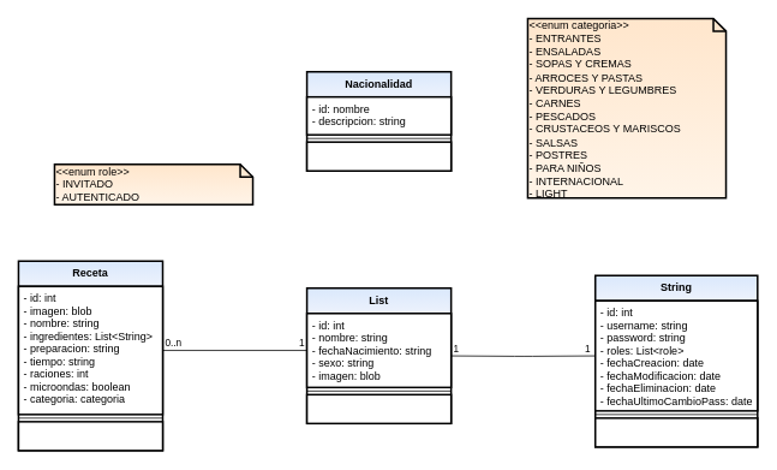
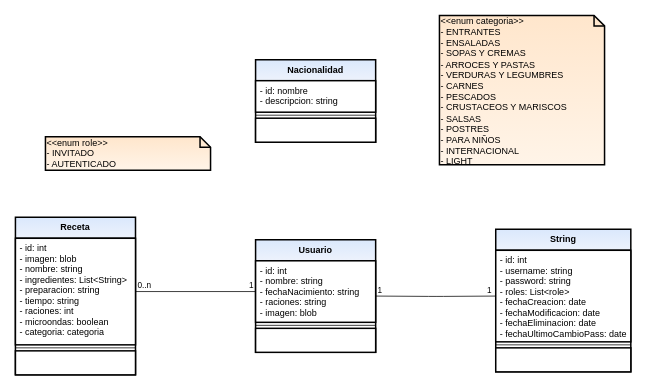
  <mxCell id="0" />
  <mxCell id="1" parent="0" />
  <mxCell id="2" value="Nacionalidad" style="swimlane;fontStyle=1;align=center;verticalAlign=top;childLayout=stackLayout;horizontal=1;startSize=28;horizontalStack=0;resizeParent=1;resizeParentMax=0;resizeLast=0;collapsible=1;marginBottom=0;strokeWidth=2;fillColor=#dae8fc;strokeColor=#000000;gradientColor=#EDF2FC;gradientDirection=south;labelBackgroundColor=none;" parent="1" vertex="1"><mxGeometry x="340" y="79" width="160" height="110" as="geometry" /></mxCell>
  <mxCell id="3" value="- id: nombre&#10;- descripcion: string" style="text;align=left;verticalAlign=top;spacingLeft=4;spacingRight=4;overflow=hidden;rotatable=0;points=[[0,0.5],[1,0.5]];portConstraint=eastwest;labelBackgroundColor=none;fillColor=#ffffff;strokeWidth=2;strokeColor=#000000;" parent="2" vertex="1"><mxGeometry y="28" width="160" height="42" as="geometry" /></mxCell>
  <mxCell id="4" value="" style="line;strokeWidth=1;fillColor=#FFFFFF;align=left;verticalAlign=middle;spacingTop=-1;spacingLeft=3;spacingRight=3;rotatable=0;labelPosition=right;points=[];portConstraint=eastwest;noLabel=0;labelBackgroundColor=none;" parent="2" vertex="1"><mxGeometry y="70" width="160" height="8" as="geometry" /></mxCell>
  <mxCell id="5" value="" style="text;strokeColor=#000000;fillColor=#ffffff;align=left;verticalAlign=top;spacingLeft=4;spacingRight=4;overflow=hidden;rotatable=0;points=[[0,0.5],[1,0.5]];portConstraint=eastwest;strokeWidth=2;labelBackgroundColor=none;" parent="2" vertex="1"><mxGeometry y="78" width="160" height="32" as="geometry" /></mxCell>
- <mxCell id="6" value="List" style="swimlane;fontStyle=1;align=center;verticalAlign=top;childLayout=stackLayout;horizontal=1;startSize=28;horizontalStack=0;resizeParent=1;resizeParentMax=0;resizeLast=0;collapsible=1;marginBottom=0;strokeWidth=2;fillColor=#dae8fc;strokeColor=#000000;gradientColor=#EDF2FC;gradientDirection=south;labelBackgroundColor=none;" parent="1" vertex="1"><mxGeometry x="340" y="319" width="160" height="150" as="geometry" /></mxCell>
- <mxCell id="7" value="- id: int&#10;- nombre: string&#10;- fechaNacimiento: string&#10;- sexo: string&#10;- imagen: blob" style="text;align=left;verticalAlign=top;spacingLeft=4;spacingRight=4;overflow=hidden;rotatable=0;points=[[0,0.5],[1,0.5]];portConstraint=eastwest;labelBackgroundColor=none;fillColor=#ffffff;strokeWidth=2;strokeColor=#000000;" parent="6" vertex="1"><mxGeometry y="28" width="160" height="82" as="geometry" /></mxCell>
+ <mxCell id="6" value="Usuario" style="swimlane;fontStyle=1;align=center;verticalAlign=top;childLayout=stackLayout;horizontal=1;startSize=28;horizontalStack=0;resizeParent=1;resizeParentMax=0;resizeLast=0;collapsible=1;marginBottom=0;strokeWidth=2;fillColor=#dae8fc;strokeColor=#000000;gradientColor=#EDF2FC;gradientDirection=south;labelBackgroundColor=none;" parent="1" vertex="1"><mxGeometry x="340" y="319" width="160" height="150" as="geometry" /></mxCell>
+ <mxCell id="7" value="- id: int&#10;- nombre: string&#10;- fechaNacimiento: string&#10;- raciones: string&#10;- imagen: blob" style="text;align=left;verticalAlign=top;spacingLeft=4;spacingRight=4;overflow=hidden;rotatable=0;points=[[0,0.5],[1,0.5]];portConstraint=eastwest;labelBackgroundColor=none;fillColor=#ffffff;strokeWidth=2;strokeColor=#000000;" parent="6" vertex="1"><mxGeometry y="28" width="160" height="82" as="geometry" /></mxCell>
  <mxCell id="8" value="" style="line;strokeWidth=1;fillColor=#FFFFFF;align=left;verticalAlign=middle;spacingTop=-1;spacingLeft=3;spacingRight=3;rotatable=0;labelPosition=right;points=[];portConstraint=eastwest;noLabel=0;labelBackgroundColor=none;" parent="6" vertex="1"><mxGeometry y="110" width="160" height="8" as="geometry" /></mxCell>
  <mxCell id="9" value="" style="text;strokeColor=#000000;fillColor=#ffffff;align=left;verticalAlign=top;spacingLeft=4;spacingRight=4;overflow=hidden;rotatable=0;points=[[0,0.5],[1,0.5]];portConstraint=eastwest;strokeWidth=2;labelBackgroundColor=none;" parent="6" vertex="1"><mxGeometry y="118" width="160" height="32" as="geometry" /></mxCell>
  <mxCell id="10" value="String" style="swimlane;fontStyle=1;align=center;verticalAlign=top;childLayout=stackLayout;horizontal=1;startSize=28;horizontalStack=0;resizeParent=1;resizeParentMax=0;resizeLast=0;collapsible=1;marginBottom=0;strokeWidth=2;fillColor=#dae8fc;strokeColor=#000000;gradientColor=#EDF2FC;gradientDirection=south;labelBackgroundColor=none;" parent="1" vertex="1"><mxGeometry x="660" y="305" width="180" height="190" as="geometry" /></mxCell>
  <mxCell id="11" value="- id: int&#10;- username: string&#10;- password: string&#10;- roles: List&lt;role&gt;&#10;- fechaCreacion: date&#10;- fechaModificacion: date&#10;- fechaEliminacion: date&#10;- fechaUltimoCambioPass: date" style="text;align=left;verticalAlign=top;spacingLeft=4;spacingRight=4;overflow=hidden;rotatable=0;points=[[0,0.5],[1,0.5]];portConstraint=eastwest;labelBackgroundColor=none;fillColor=#ffffff;strokeWidth=2;strokeColor=#000000;" parent="10" vertex="1"><mxGeometry y="28" width="180" height="122" as="geometry" /></mxCell>
  <mxCell id="12" value="" style="line;strokeWidth=1;fillColor=#FFFFFF;align=left;verticalAlign=middle;spacingTop=-1;spacingLeft=3;spacingRight=3;rotatable=0;labelPosition=right;points=[];portConstraint=eastwest;noLabel=0;labelBackgroundColor=none;" parent="10" vertex="1"><mxGeometry y="150" width="180" height="8" as="geometry" /></mxCell>
  <mxCell id="13" value="" style="text;strokeColor=#000000;fillColor=#ffffff;align=left;verticalAlign=top;spacingLeft=4;spacingRight=4;overflow=hidden;rotatable=0;points=[[0,0.5],[1,0.5]];portConstraint=eastwest;strokeWidth=2;labelBackgroundColor=none;" parent="10" vertex="1"><mxGeometry y="158" width="180" height="32" as="geometry" /></mxCell>
  <mxCell id="14" value="Receta" style="swimlane;fontStyle=1;align=center;verticalAlign=top;childLayout=stackLayout;horizontal=1;startSize=28;horizontalStack=0;resizeParent=1;resizeParentMax=0;resizeLast=0;collapsible=1;marginBottom=0;strokeWidth=2;fillColor=#dae8fc;strokeColor=#000000;gradientColor=#EDF2FC;gradientDirection=south;labelBackgroundColor=none;" parent="1" vertex="1"><mxGeometry x="20" y="289" width="160" height="210" as="geometry" /></mxCell>
  <mxCell id="15" value="- id: int&#10;- imagen: blob&#10;- nombre: string&#10;- ingredientes: List&lt;String&gt;&#10;- preparacion: string&#10;- tiempo: string&#10;- raciones: int&#10;- microondas: boolean&#10;- categoria: categoria" style="text;align=left;verticalAlign=top;spacingLeft=4;spacingRight=4;overflow=hidden;rotatable=0;points=[[0,0.5],[1,0.5]];portConstraint=eastwest;labelBackgroundColor=none;fillColor=#ffffff;strokeWidth=2;strokeColor=#000000;" parent="14" vertex="1"><mxGeometry y="28" width="160" height="142" as="geometry" /></mxCell>
  <mxCell id="16" value="" style="line;strokeWidth=1;fillColor=#FFFFFF;align=left;verticalAlign=middle;spacingTop=-1;spacingLeft=3;spacingRight=3;rotatable=0;labelPosition=right;points=[];portConstraint=eastwest;noLabel=0;labelBackgroundColor=none;" parent="14" vertex="1"><mxGeometry y="170" width="160" height="8" as="geometry" /></mxCell>
  <mxCell id="17" value="" style="text;strokeColor=#000000;fillColor=#ffffff;align=left;verticalAlign=top;spacingLeft=4;spacingRight=4;overflow=hidden;rotatable=0;points=[[0,0.5],[1,0.5]];portConstraint=eastwest;strokeWidth=2;labelBackgroundColor=none;" parent="14" vertex="1"><mxGeometry y="178" width="160" height="32" as="geometry" /></mxCell>
  <mxCell id="18" value="&amp;lt;&amp;lt;enum role&amp;gt;&amp;gt;&lt;br&gt;- INVITADO&lt;br&gt;- AUTENTICADO" style="shape=note;whiteSpace=wrap;html=1;size=14;verticalAlign=top;align=left;spacingTop=-6;labelBackgroundColor=none;strokeColor=#000000;strokeWidth=2;fillColor=#FFE6CC;gradientColor=#FFF4E8;" parent="1" vertex="1"><mxGeometry x="60" y="181.75" width="220" height="44.5" as="geometry" /></mxCell>
  <mxCell id="19" value="&amp;lt;&amp;lt;enum categoria&amp;gt;&amp;gt;&lt;br&gt;- ENTRANTES&lt;br&gt;- ENSALADAS&lt;br&gt;- SOPAS Y CREMAS&lt;br&gt;- ARROCES Y PASTAS&lt;br&gt;- VERDURAS Y LEGUMBRES&lt;br&gt;- CARNES&lt;br&gt;- PESCADOS&lt;br&gt;- CRUSTACEOS Y MARISCOS&lt;br&gt;- SALSAS&lt;br&gt;- POSTRES&lt;br&gt;- PARA NIÑOS&lt;br&gt;- INTERNACIONAL&lt;br&gt;- LIGHT" style="shape=note;whiteSpace=wrap;html=1;size=14;verticalAlign=top;align=left;spacingTop=-6;labelBackgroundColor=none;strokeColor=#000000;strokeWidth=2;fillColor=#FFE6CC;gradientColor=#FFF4E8;" parent="1" vertex="1"><mxGeometry x="585" y="20" width="220" height="199" as="geometry" /></mxCell>
  <mxCell id="20" value="" style="endArrow=none;html=1;edgeStyle=orthogonalEdgeStyle;exitX=1;exitY=0.5;exitDx=0;exitDy=0;entryX=0;entryY=0.5;entryDx=0;entryDy=0;" parent="1" source="15" target="7" edge="1"><mxGeometry relative="1" as="geometry"><mxPoint x="310" y="229" as="sourcePoint" /><mxPoint x="340" y="388" as="targetPoint" /></mxGeometry></mxCell>
  <mxCell id="21" value="0..n" style="edgeLabel;resizable=0;html=1;align=left;verticalAlign=bottom;" parent="20" connectable="0" vertex="1"><mxGeometry x="-1" relative="1" as="geometry"><mxPoint x="1" as="offset" /></mxGeometry></mxCell>
  <mxCell id="22" value="1" style="edgeLabel;resizable=0;html=1;align=right;verticalAlign=bottom;" parent="20" connectable="0" vertex="1"><mxGeometry x="1" relative="1" as="geometry"><mxPoint x="-2" as="offset" /></mxGeometry></mxCell>
  <mxCell id="23" value="" style="endArrow=none;html=1;edgeStyle=orthogonalEdgeStyle;exitX=1;exitY=0.5;exitDx=0;exitDy=0;entryX=0;entryY=0.5;entryDx=0;entryDy=0;" parent="1" target="11" edge="1"><mxGeometry relative="1" as="geometry"><mxPoint x="500" y="394" as="sourcePoint" /><mxPoint x="630" y="489" as="targetPoint" /></mxGeometry></mxCell>
  <mxCell id="24" value="1" style="edgeLabel;resizable=0;html=1;align=left;verticalAlign=bottom;" parent="23" connectable="0" vertex="1"><mxGeometry x="-1" relative="1" as="geometry"><mxPoint x="147" as="offset" /></mxGeometry></mxCell>
  <mxCell id="25" value="1" style="edgeLabel;resizable=0;html=1;align=right;verticalAlign=bottom;" parent="23" connectable="0" vertex="1"><mxGeometry x="1" relative="1" as="geometry"><mxPoint x="-151" as="offset" /></mxGeometry></mxCell>
